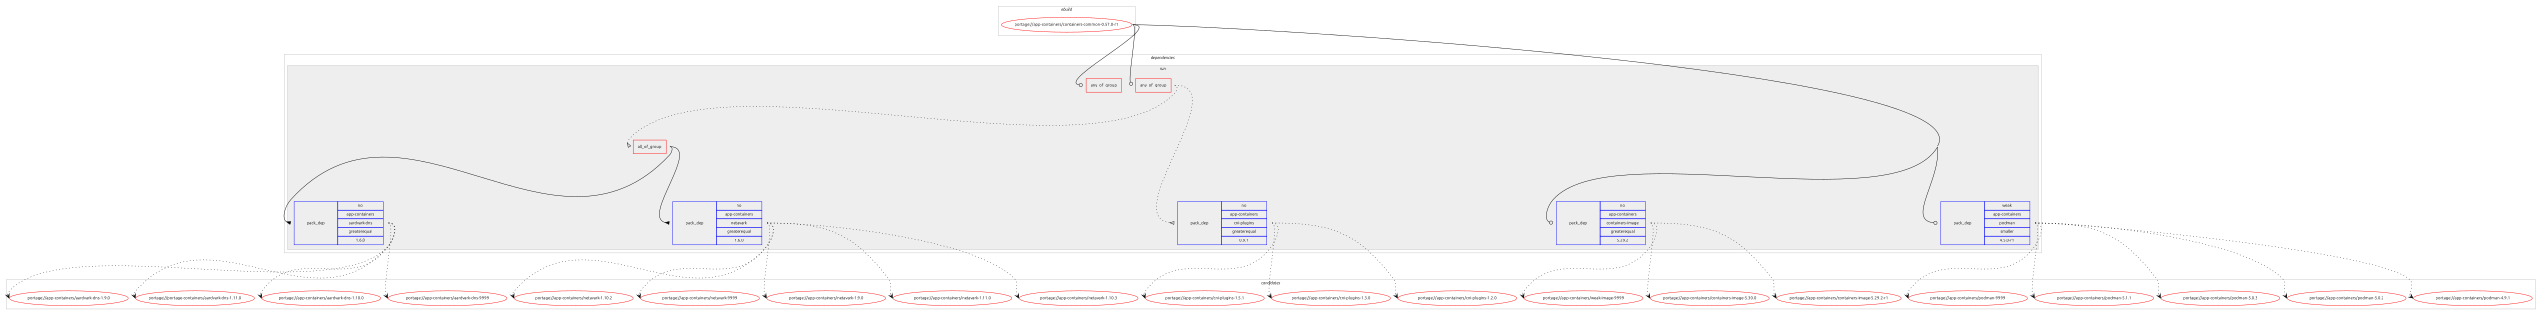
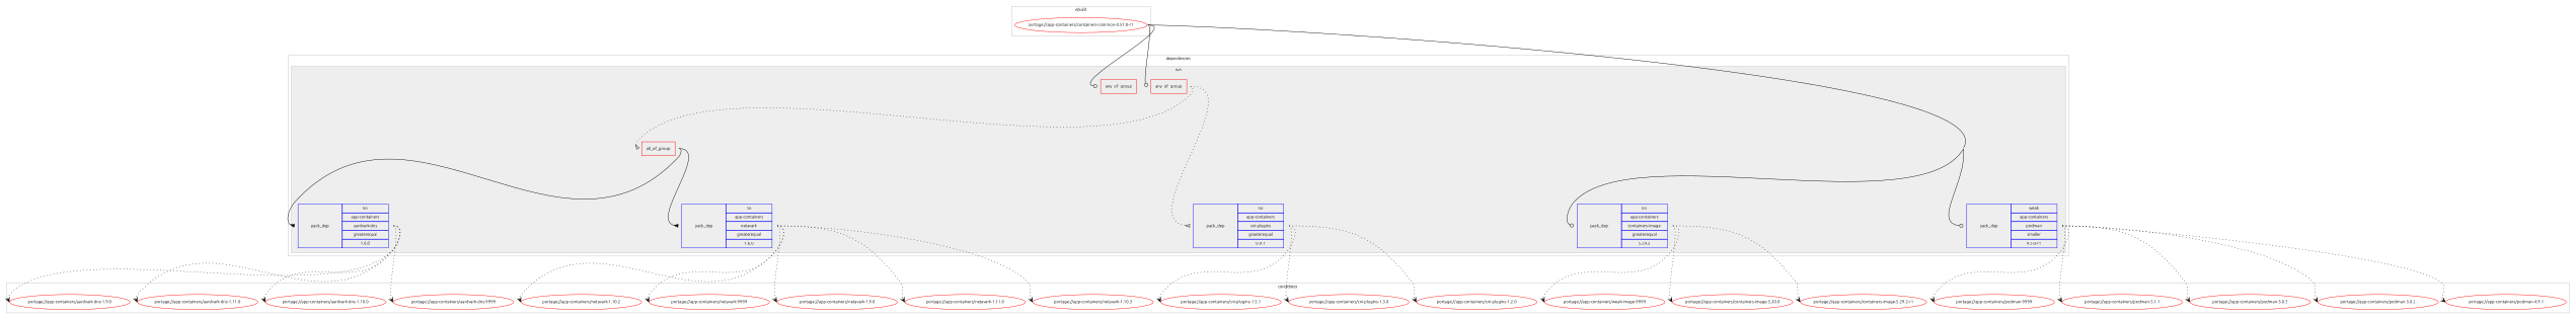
  digraph {
    compound=true
    concentrate=true
    fontname=Ubuntu
    fontsize=10
    newrank=true
    rankdir=TB
    ranksep=1.5
    node [color=red fontname=Ubuntu fontsize=10]
    edge [arrowhead=vee fontname=Ubuntu headport=w style=dotted tailport=e weight=100]
    n1 [label="portage://app-containers/containers-common-0.57.0-r1" width=4]
    n2 [color=blue label=<<TABLE BORDER="0" CELLBORDER="1" CELLSPACING="0" CELLPADDING="4" WIDTH="220"><TR><TD ROWSPAN="6" CELLPADDING="30">pack_dep</TD></TR><TR><TD WIDTH="110">no</TD></TR><TR><TD>app-containers</TD></TR><TR><TD>netavark</TD></TR><TR><TD>greaterequal</TD></TR><TR><TD>1.6.0</TD></TR></TABLE>> shape=none]
    n3 [color=blue label=<<TABLE BORDER="0" CELLBORDER="1" CELLSPACING="0" CELLPADDING="4" WIDTH="220"><TR><TD ROWSPAN="6" CELLPADDING="30">pack_dep</TD></TR><TR><TD WIDTH="110">no</TD></TR><TR><TD>app-containers</TD></TR><TR><TD>aardvark-dns</TD></TR><TR><TD>greaterequal</TD></TR><TR><TD>1.6.0</TD></TR></TABLE>> shape=none]
    n4 [label=<<TABLE BORDER="0" CELLBORDER="1" CELLSPACING="0" CELLPADDING="4"><TR><TD CELLPADDING="10">all_of_group</TD></TR></TABLE>> shape=none]
    n5 [color=blue label=<<TABLE BORDER="0" CELLBORDER="1" CELLSPACING="0" CELLPADDING="4" WIDTH="220"><TR><TD ROWSPAN="6" CELLPADDING="30">pack_dep</TD></TR><TR><TD WIDTH="110">no</TD></TR><TR><TD>app-containers</TD></TR><TR><TD>cni-plugins</TD></TR><TR><TD>greaterequal</TD></TR><TR><TD>0.9.1</TD></TR></TABLE>> shape=none]
    n6 [label=<<TABLE BORDER="0" CELLBORDER="1" CELLSPACING="0" CELLPADDING="4"><TR><TD CELLPADDING="10">any_of_group</TD></TR></TABLE>> shape=none]
    n7 [label=<<TABLE BORDER="0" CELLBORDER="1" CELLSPACING="0" CELLPADDING="4"><TR><TD CELLPADDING="10">any_of_group</TD></TR></TABLE>> shape=none]
    n8 [color=blue label=<<TABLE BORDER="0" CELLBORDER="1" CELLSPACING="0" CELLPADDING="4" WIDTH="220"><TR><TD ROWSPAN="6" CELLPADDING="30">pack_dep</TD></TR><TR><TD WIDTH="110">no</TD></TR><TR><TD>app-containers</TD></TR><TR><TD>containers-image</TD></TR><TR><TD>greaterequal</TD></TR><TR><TD>5.29.2</TD></TR></TABLE>> shape=none]
    n9 [color=blue label=<<TABLE BORDER="0" CELLBORDER="1" CELLSPACING="0" CELLPADDING="4" WIDTH="220"><TR><TD ROWSPAN="6" CELLPADDING="30">pack_dep</TD></TR><TR><TD WIDTH="110">weak</TD></TR><TR><TD>app-containers</TD></TR><TR><TD>podman</TD></TR><TR><TD>smaller</TD></TR><TR><TD>4.5.0-r1</TD></TR></TABLE>> shape=none]
    n10 [label="portage://app-containers/netavark-1.10.2" width=4]
    n11 [label="portage://app-containers/netavark-1.10.3" width=4]
    n12 [label="portage://app-containers/netavark-1.11.0" width=4]
    n13 [label="portage://app-containers/netavark-1.9.0" width=4]
    n14 [label="portage://app-containers/netavark-9999" width=4]
    n15 [label="portage://app-containers/aardvark-dns-1.10.0" width=4]
-   n16 [label="portage://portage-containers/aardvark-dns-1.11.0" width=4]
+   n16 [label="portage://app-containers/aardvark-dns-1.11.0" width=4]
    n17 [label="portage://app-containers/aardvark-dns-1.9.0" width=4]
    n18 [label="portage://app-containers/aardvark-dns-9999" width=4]
    n19 [label="portage://app-containers/cni-plugins-1.2.0" width=4]
    n20 [label="portage://app-containers/cni-plugins-1.3.0" width=4]
    n21 [label="portage://app-containers/cni-plugins-1.5.1" width=4]
    n22 [label="portage://app-containers/containers-image-5.29.2-r1" width=4]
    n23 [label="portage://app-containers/containers-image-5.30.0" width=4]
    n24 [label="portage://app-containers/weak-image-9999" width=4]
    n25 [label="portage://app-containers/podman-4.9.1" width=4]
    n26 [label="portage://app-containers/podman-5.0.2" width=4]
    n27 [label="portage://app-containers/podman-5.0.3" width=4]
    n28 [label="portage://app-containers/podman-5.1.1" width=4]
    n29 [label="portage://app-containers/podman-9999" width=4]
    subgraph cluster_1 {
      color=gray
      label=<<i>ebuild</i>>
      rank=same
      n1
    }
    subgraph cluster_2 {
      color=gray
      label=<<i>dependencies</i>>
      subgraph cluster_3 {
        color=gray
        fillcolor="#eeeeee"
        label=<<i>compile</i>>
        style=filled
      }
      subgraph cluster_4 {
        color=gray
        fillcolor="#eeeeee"
        label=<<i>compile and run</i>>
        style=filled
      }
      subgraph cluster_5 {
        color=gray
        fillcolor="#eeeeee"
        label=<<i>run</i>>
        style=filled
        subgraph sub_6 {
          color=gray
          fillcolor="#eeeeee"
          label=<<i>run</i>>
          style=filled
          n6
          subgraph sub_7 {
            color=gray
            fillcolor="#eeeeee"
            label=<<i>run</i>>
            style=filled
            n4
            subgraph sub_8 {
              color=gray
              fillcolor="#eeeeee"
              label=<<i>run</i>>
              style=filled
              n2
            }
            subgraph sub_9 {
              color=gray
              fillcolor="#eeeeee"
              label=<<i>run</i>>
              style=filled
              n3
            }
          }
          subgraph sub_10 {
            color=gray
            fillcolor="#eeeeee"
            label=<<i>run</i>>
            style=filled
            n5
          }
        }
        subgraph sub_11 {
          color=gray
          fillcolor="#eeeeee"
          label=<<i>run</i>>
          style=filled
          n7
        }
        subgraph sub_12 {
          color=gray
          fillcolor="#eeeeee"
          label=<<i>run</i>>
          style=filled
          n8
        }
        subgraph sub_13 {
          color=gray
          fillcolor="#eeeeee"
          label=<<i>run</i>>
          style=filled
          n9
        }
      }
    }
    subgraph cluster_14 {
      color=gray
      label=<<i>candidates</i>>
      rank=same
      subgraph sub_15 {
        color=black
        label=<<i>candidates</i>>
        nodesep=1
        rank=same
        n10
        n11
        n12
        n13
        n14
      }
      subgraph sub_16 {
        color=black
        label=<<i>candidates</i>>
        nodesep=1
        rank=same
        n15
        n16
        n17
        n18
      }
      subgraph sub_17 {
        color=black
        label=<<i>candidates</i>>
        nodesep=1
        rank=same
        n19
        n20
        n21
      }
      subgraph sub_18 {
        color=black
        label=<<i>candidates</i>>
        nodesep=1
        rank=same
        n22
        n23
        n24
      }
      subgraph sub_19 {
        color=black
        label=<<i>candidates</i>>
        nodesep=1
        rank=same
        n25
        n26
        n27
        n28
        n29
      }
    }
    n1 -> n6 [arrowhead=odot style=solid weight=20]
    n1 -> n7 [arrowhead=odot style=solid weight=20]
    n1 -> n8 [arrowhead=odot style=solid weight=20]
    n1 -> n9 [arrowhead=odot style=solid weight=20]
    n2 -> n10
    n2 -> n11
    n2 -> n12
    n2 -> n13
    n2 -> n14
    n3 -> n15
    n3 -> n16
    n3 -> n17
    n3 -> n18
    n4 -> n2 [arrowhead=inv style=solid weight=20]
    n4 -> n3 [arrowhead=inv style=solid weight=20]
    n5 -> n19
    n5 -> n20
    n5 -> n21
    n6 -> n4 [arrowhead=oinv weight=20]
    n6 -> n5 [arrowhead=oinv weight=20]
    n8 -> n22
    n8 -> n23
    n8 -> n24
    n9 -> n25
    n9 -> n26
    n9 -> n27
    n9 -> n28
    n9 -> n29
  }
